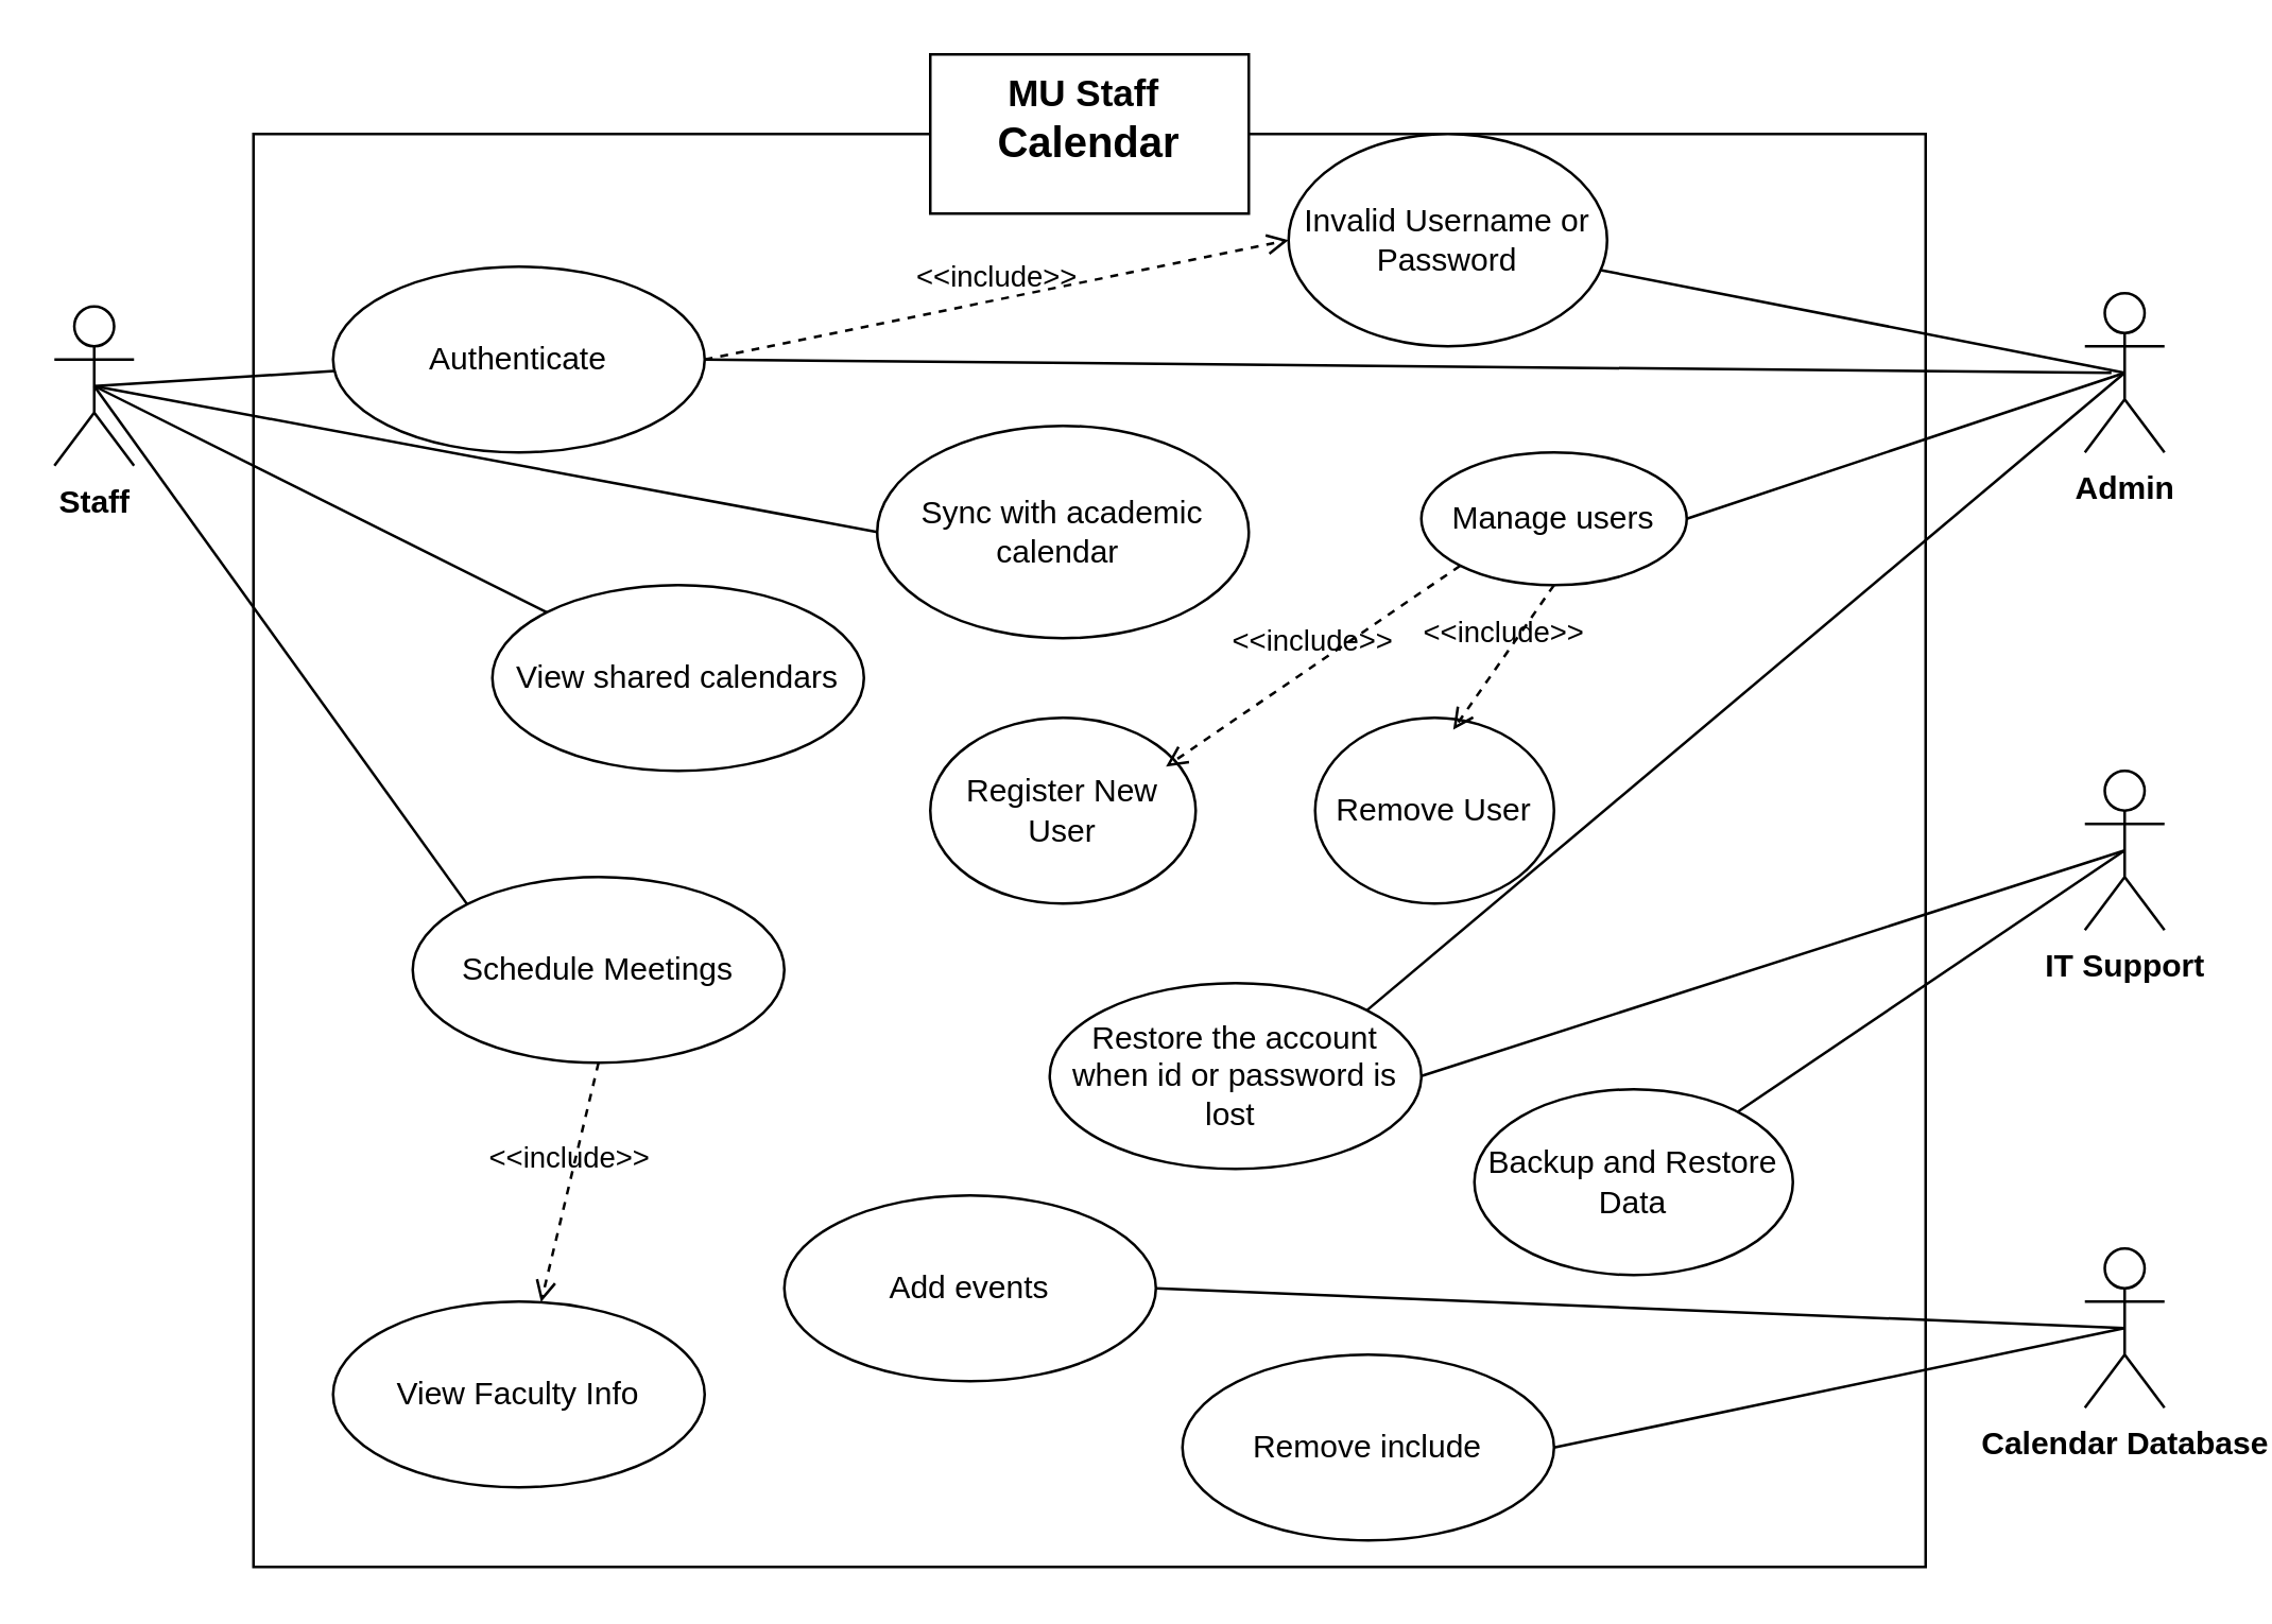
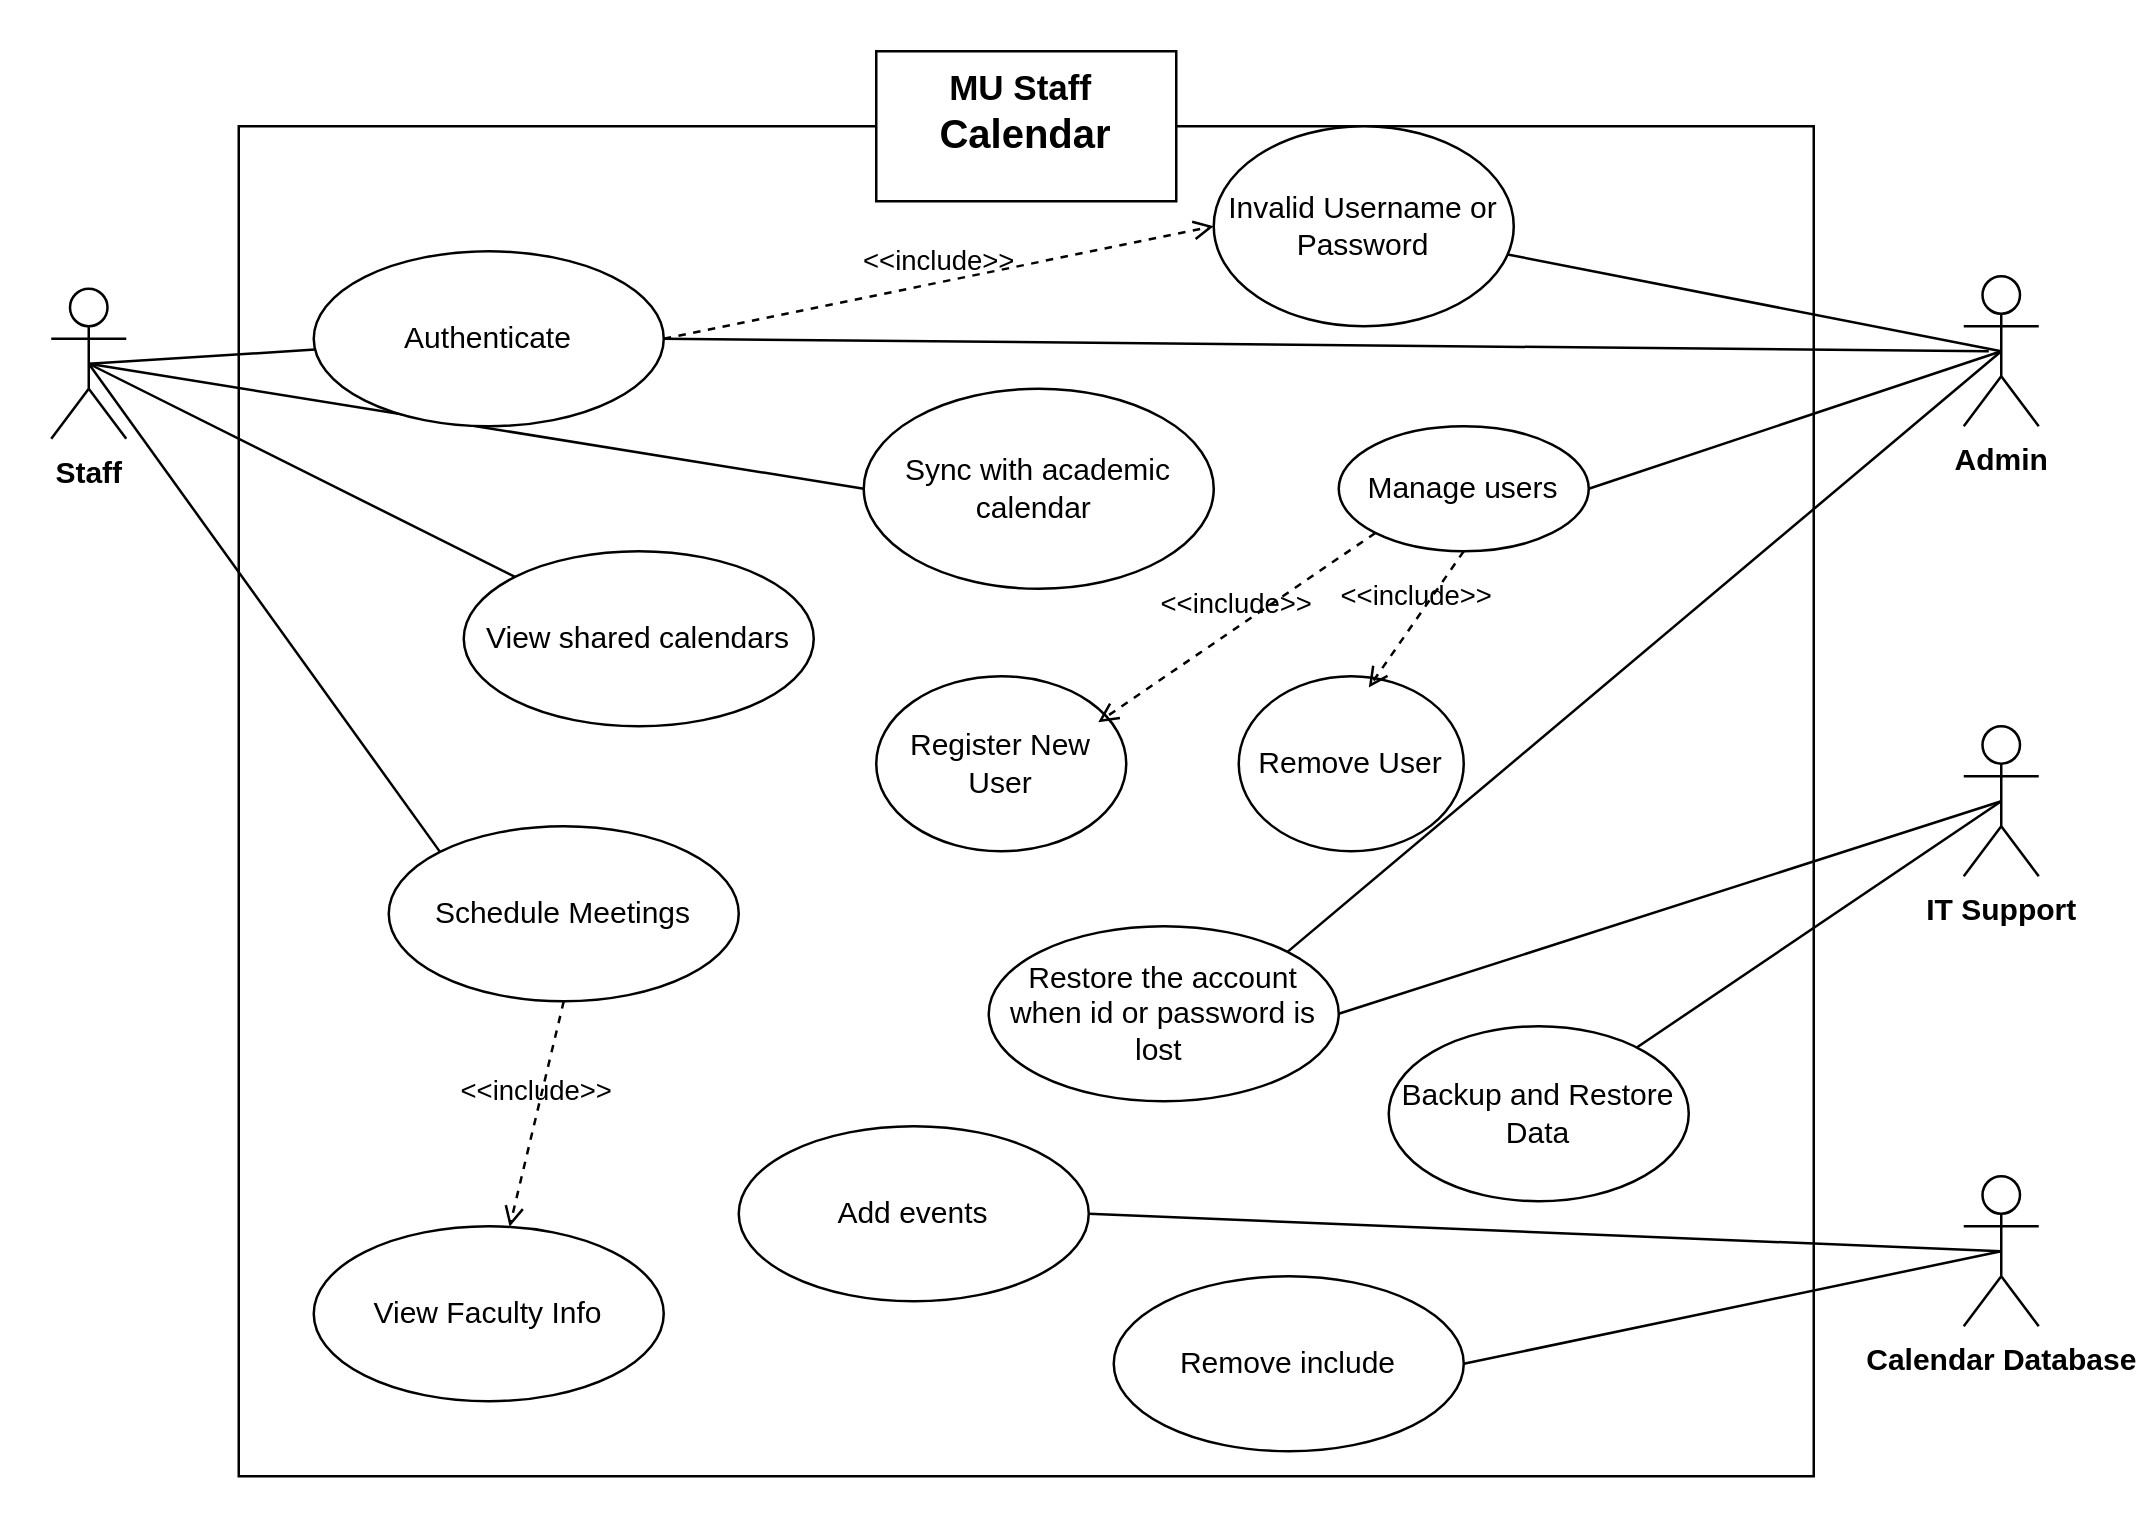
  <mxCell id="0" />
  <mxCell id="1" parent="0" />
  <mxCell id="2" value="" style="rounded=0;whiteSpace=wrap;html=1;" vertex="1" parent="1"><mxGeometry x="95" y="50" width="630" height="540" as="geometry" /></mxCell>
  <mxCell id="3" value="&lt;b&gt;Staff&lt;/b&gt;" style="shape=umlActor;html=1;verticalLabelPosition=bottom;verticalAlign=top;align=center;" vertex="1" parent="1"><mxGeometry x="20" y="115" width="30" height="60" as="geometry" /></mxCell>
  <mxCell id="4" value="&lt;b&gt;IT Support&lt;/b&gt;" style="shape=umlActor;html=1;verticalLabelPosition=bottom;verticalAlign=top;align=center;" vertex="1" parent="1"><mxGeometry x="785" y="290" width="30" height="60" as="geometry" /></mxCell>
  <mxCell id="5" value="&lt;b&gt;Admin&lt;/b&gt;" style="shape=umlActor;html=1;verticalLabelPosition=bottom;verticalAlign=top;align=center;" vertex="1" parent="1"><mxGeometry x="785" y="110" width="30" height="60" as="geometry" /></mxCell>
  <mxCell id="6" value="View shared calendars" style="ellipse;whiteSpace=wrap;html=1;" vertex="1" parent="1"><mxGeometry x="185" y="220" width="140" height="70" as="geometry" /></mxCell>
  <mxCell id="7" value="Schedule Meetings" style="ellipse;whiteSpace=wrap;html=1;" vertex="1" parent="1"><mxGeometry x="155" y="330" width="140" height="70" as="geometry" /></mxCell>
  <mxCell id="8" value="Restore the account when id or password is lost&amp;nbsp;" style="ellipse;whiteSpace=wrap;html=1;" vertex="1" parent="1"><mxGeometry x="395" y="370" width="140" height="70" as="geometry" /></mxCell>
  <mxCell id="9" value="Backup and Restore Data" style="ellipse;whiteSpace=wrap;html=1;" vertex="1" parent="1"><mxGeometry x="555" y="410" width="120" height="70" as="geometry" /></mxCell>
  <mxCell id="10" value="View Faculty Info" style="ellipse;whiteSpace=wrap;html=1;" vertex="1" parent="1"><mxGeometry x="125" y="490" width="140" height="70" as="geometry" /></mxCell>
  <mxCell id="11" value="Add events" style="ellipse;whiteSpace=wrap;html=1;" vertex="1" parent="1"><mxGeometry x="295" y="450" width="140" height="70" as="geometry" /></mxCell>
  <mxCell id="12" value="" style="edgeStyle=none;html=1;endArrow=none;verticalAlign=bottom;rounded=0;exitX=0.5;exitY=0.5;exitDx=0;exitDy=0;exitPerimeter=0;" edge="1" parent="1" target="6" source="3"><mxGeometry width="160" relative="1" as="geometry"><mxPoint x="135" y="139.5" as="sourcePoint" /><mxPoint x="295" y="139.5" as="targetPoint" /></mxGeometry></mxCell>
  <mxCell id="13" value="" style="edgeStyle=none;html=1;endArrow=none;verticalAlign=bottom;rounded=0;" edge="1" parent="1" source="37"><mxGeometry width="160" relative="1" as="geometry"><mxPoint x="135" y="139.5" as="sourcePoint" /><mxPoint x="235" y="140" as="targetPoint" /></mxGeometry></mxCell>
  <mxCell id="14" value="" style="edgeStyle=none;html=1;endArrow=none;verticalAlign=bottom;rounded=0;exitX=1;exitY=0.5;exitDx=0;exitDy=0;" edge="1" parent="1" source="37"><mxGeometry width="160" relative="1" as="geometry"><mxPoint x="745" y="139.5" as="sourcePoint" /><mxPoint x="795" y="140" as="targetPoint" /></mxGeometry></mxCell>
  <mxCell id="15" value="" style="edgeStyle=none;html=1;endArrow=none;verticalAlign=bottom;rounded=0;entryX=0.5;entryY=0.5;entryDx=0;entryDy=0;entryPerimeter=0;exitX=1;exitY=0.5;exitDx=0;exitDy=0;" edge="1" parent="1" source="11" target="26"><mxGeometry width="160" relative="1" as="geometry"><mxPoint x="755" y="190" as="sourcePoint" /><mxPoint x="915" y="190" as="targetPoint" /></mxGeometry></mxCell>
  <mxCell id="16" value="" style="edgeStyle=none;html=1;endArrow=none;verticalAlign=bottom;rounded=0;exitX=1;exitY=0;exitDx=0;exitDy=0;entryX=0.5;entryY=0.5;entryDx=0;entryDy=0;entryPerimeter=0;" edge="1" parent="1" source="8" target="5"><mxGeometry width="160" relative="1" as="geometry"><mxPoint x="715" y="290" as="sourcePoint" /><mxPoint x="908" y="140" as="targetPoint" /></mxGeometry></mxCell>
  <mxCell id="17" value="" style="edgeStyle=none;html=1;endArrow=none;verticalAlign=bottom;rounded=0;entryX=0;entryY=0;entryDx=0;entryDy=0;exitX=0.5;exitY=0.5;exitDx=0;exitDy=0;exitPerimeter=0;" edge="1" parent="1" source="3" target="7"><mxGeometry width="160" relative="1" as="geometry"><mxPoint x="135" y="140" as="sourcePoint" /><mxPoint x="605" y="360" as="targetPoint" /></mxGeometry></mxCell>
  <mxCell id="18" value="" style="edgeStyle=none;html=1;endArrow=none;verticalAlign=bottom;rounded=0;entryX=0.5;entryY=0.5;entryDx=0;entryDy=0;entryPerimeter=0;exitX=1;exitY=0.5;exitDx=0;exitDy=0;" edge="1" parent="1" source="8" target="4"><mxGeometry width="160" relative="1" as="geometry"><mxPoint x="735" y="470" as="sourcePoint" /><mxPoint x="895" y="470" as="targetPoint" /></mxGeometry></mxCell>
  <mxCell id="19" value="" style="edgeStyle=none;html=1;endArrow=none;verticalAlign=bottom;rounded=0;entryX=0.5;entryY=0.5;entryDx=0;entryDy=0;entryPerimeter=0;" edge="1" parent="1" source="9" target="4"><mxGeometry width="160" relative="1" as="geometry"><mxPoint x="725" y="470" as="sourcePoint" /><mxPoint x="975" y="330" as="targetPoint" /></mxGeometry></mxCell>
  <mxCell id="20" value="Invalid Username or Password" style="ellipse;whiteSpace=wrap;html=1;" vertex="1" parent="1"><mxGeometry x="485" y="50" width="120" height="80" as="geometry" /></mxCell>
  <mxCell id="21" value="" style="edgeStyle=none;html=1;endArrow=none;verticalAlign=bottom;rounded=0;exitX=0.5;exitY=0.5;exitDx=0;exitDy=0;exitPerimeter=0;" edge="1" parent="1" source="5" target="20"><mxGeometry width="160" relative="1" as="geometry"><mxPoint x="865" y="150" as="sourcePoint" /><mxPoint x="1020" y="230" as="targetPoint" /></mxGeometry></mxCell>
  <mxCell id="22" value="Remove include" style="ellipse;whiteSpace=wrap;html=1;" vertex="1" parent="1"><mxGeometry x="445" y="510" width="140" height="70" as="geometry" /></mxCell>
  <mxCell id="23" value="" style="edgeStyle=none;html=1;endArrow=none;verticalAlign=bottom;rounded=0;exitX=0.5;exitY=0.5;exitDx=0;exitDy=0;exitPerimeter=0;entryX=1;entryY=0.5;entryDx=0;entryDy=0;" edge="1" parent="1" source="26" target="22"><mxGeometry width="160" relative="1" as="geometry"><mxPoint x="955" y="290" as="sourcePoint" /><mxPoint x="995" y="269" as="targetPoint" /></mxGeometry></mxCell>
  <mxCell id="24" value="&amp;lt;&amp;lt;include&amp;gt;&amp;gt;" style="edgeStyle=none;html=1;endArrow=open;verticalAlign=bottom;dashed=1;labelBackgroundColor=none;rounded=0;entryX=0;entryY=0.5;entryDx=0;entryDy=0;exitX=1;exitY=0.5;exitDx=0;exitDy=0;" edge="1" parent="1" source="37" target="20"><mxGeometry width="160" relative="1" as="geometry"><mxPoint x="375" y="140" as="sourcePoint" /><mxPoint x="635" y="280" as="targetPoint" /></mxGeometry></mxCell>
  <mxCell id="25" value="&lt;font style=&quot;font-size: 14px;&quot;&gt;MU Staff&amp;nbsp;&lt;/font&gt;&lt;div&gt;&lt;span style=&quot;background-color: transparent; color: light-dark(rgb(0, 0, 0), rgb(255, 255, 255));&quot;&gt;&lt;font size=&quot;3&quot;&gt;Calendar&lt;/font&gt;&lt;/span&gt;&lt;/div&gt;" style="shape=rect;html=1;verticalAlign=top;fontStyle=1;whiteSpace=wrap;align=center;" vertex="1" parent="1"><mxGeometry x="350" y="20" width="120" height="60" as="geometry" /></mxCell>
  <mxCell id="26" value="&lt;b&gt;Calendar Database&lt;/b&gt;" style="shape=umlActor;verticalLabelPosition=bottom;verticalAlign=top;html=1;outlineConnect=0;" vertex="1" parent="1"><mxGeometry x="785" y="470" width="30" height="60" as="geometry" /></mxCell>
  <mxCell id="27" value="&amp;lt;&amp;lt;include&amp;gt;&amp;gt;" style="edgeStyle=none;html=1;endArrow=open;verticalAlign=bottom;dashed=1;labelBackgroundColor=none;rounded=0;exitX=0.5;exitY=1;exitDx=0;exitDy=0;" edge="1" parent="1" source="7" target="10"><mxGeometry width="160" relative="1" as="geometry"><mxPoint x="566" y="340" as="sourcePoint" /><mxPoint x="345" y="365" as="targetPoint" /></mxGeometry></mxCell>
- <mxCell id="28" value="Sync with academic calendar&amp;nbsp;" style="ellipse;whiteSpace=wrap;html=1;" vertex="1" parent="1"><mxGeometry x="330" y="160" width="140" height="80" as="geometry" /></mxCell>
+ <mxCell id="28" value="Sync with academic calendar&amp;nbsp;" style="ellipse;whiteSpace=wrap;html=1;" vertex="1" parent="1"><mxGeometry x="345" y="155" width="140" height="80" as="geometry" /></mxCell>
  <mxCell id="29" value="" style="endArrow=none;html=1;rounded=0;entryX=0;entryY=0.5;entryDx=0;entryDy=0;exitX=0.5;exitY=0.5;exitDx=0;exitDy=0;exitPerimeter=0;" edge="1" parent="1" source="3" target="28"><mxGeometry width="50" height="50" relative="1" as="geometry"><mxPoint x="135" y="140" as="sourcePoint" /><mxPoint x="455" y="300" as="targetPoint" /></mxGeometry></mxCell>
  <mxCell id="30" value="Manage users" style="ellipse;whiteSpace=wrap;html=1;" vertex="1" parent="1"><mxGeometry x="535" y="170" width="100" height="50" as="geometry" /></mxCell>
  <mxCell id="31" value="" style="endArrow=none;html=1;rounded=0;exitX=1;exitY=0.5;exitDx=0;exitDy=0;entryX=0.5;entryY=0.5;entryDx=0;entryDy=0;entryPerimeter=0;" edge="1" parent="1" source="30" target="5"><mxGeometry width="50" height="50" relative="1" as="geometry"><mxPoint x="735" y="210" as="sourcePoint" /><mxPoint x="905" y="140" as="targetPoint" /></mxGeometry></mxCell>
  <mxCell id="32" value="Register New User" style="ellipse;whiteSpace=wrap;html=1;" vertex="1" parent="1"><mxGeometry x="350" y="270" width="100" height="70" as="geometry" /></mxCell>
  <mxCell id="33" value="Remove User" style="ellipse;whiteSpace=wrap;html=1;" vertex="1" parent="1"><mxGeometry x="495" y="270" width="90" height="70" as="geometry" /></mxCell>
  <mxCell id="34" value="&amp;lt;&amp;lt;include&amp;gt;&amp;gt;" style="edgeStyle=none;html=1;endArrow=open;verticalAlign=bottom;dashed=1;labelBackgroundColor=none;rounded=0;entryX=0.888;entryY=0.263;entryDx=0;entryDy=0;entryPerimeter=0;exitX=0;exitY=1;exitDx=0;exitDy=0;" edge="1" parent="1" source="30" target="32"><mxGeometry width="160" relative="1" as="geometry"><mxPoint x="685" y="200" as="sourcePoint" /><mxPoint x="575" y="270" as="targetPoint" /></mxGeometry></mxCell>
  <mxCell id="35" value="&amp;lt;&amp;lt;include&amp;gt;&amp;gt;" style="edgeStyle=none;html=1;endArrow=open;verticalAlign=bottom;dashed=1;labelBackgroundColor=none;rounded=0;exitX=0.5;exitY=1;exitDx=0;exitDy=0;entryX=0.578;entryY=0.064;entryDx=0;entryDy=0;entryPerimeter=0;" edge="1" parent="1" source="30" target="33"><mxGeometry width="160" relative="1" as="geometry"><mxPoint x="685" y="200" as="sourcePoint" /><mxPoint x="666" y="260" as="targetPoint" /></mxGeometry></mxCell>
  <mxCell id="36" value="" style="edgeStyle=none;html=1;endArrow=none;verticalAlign=bottom;rounded=0;exitX=0.5;exitY=0.5;exitDx=0;exitDy=0;exitPerimeter=0;" edge="1" parent="1" source="3" target="37"><mxGeometry width="160" relative="1" as="geometry"><mxPoint x="135" y="139.5" as="sourcePoint" /><mxPoint x="235" y="140" as="targetPoint" /></mxGeometry></mxCell>
  <mxCell id="37" value="Authenticate" style="ellipse;whiteSpace=wrap;html=1;" vertex="1" parent="1"><mxGeometry x="125" y="100" width="140" height="70" as="geometry" /></mxCell>
